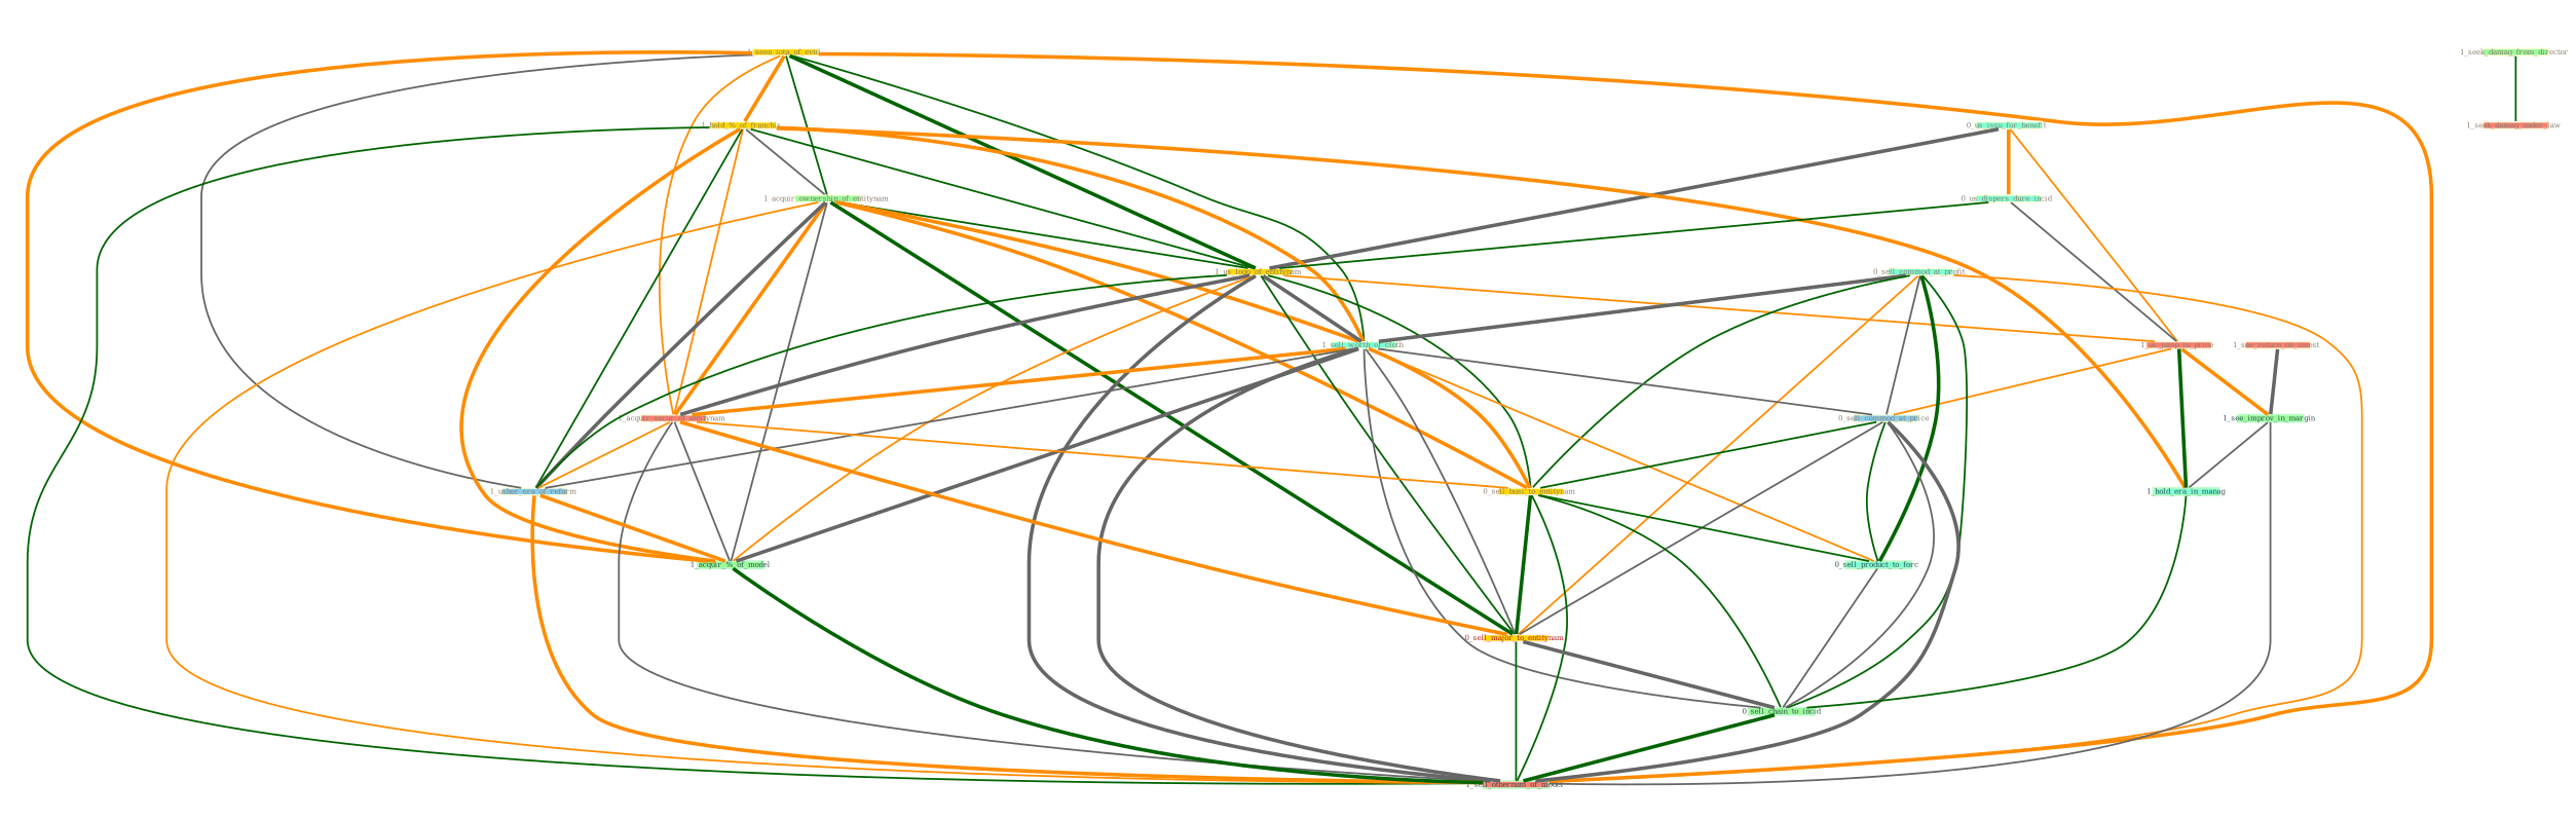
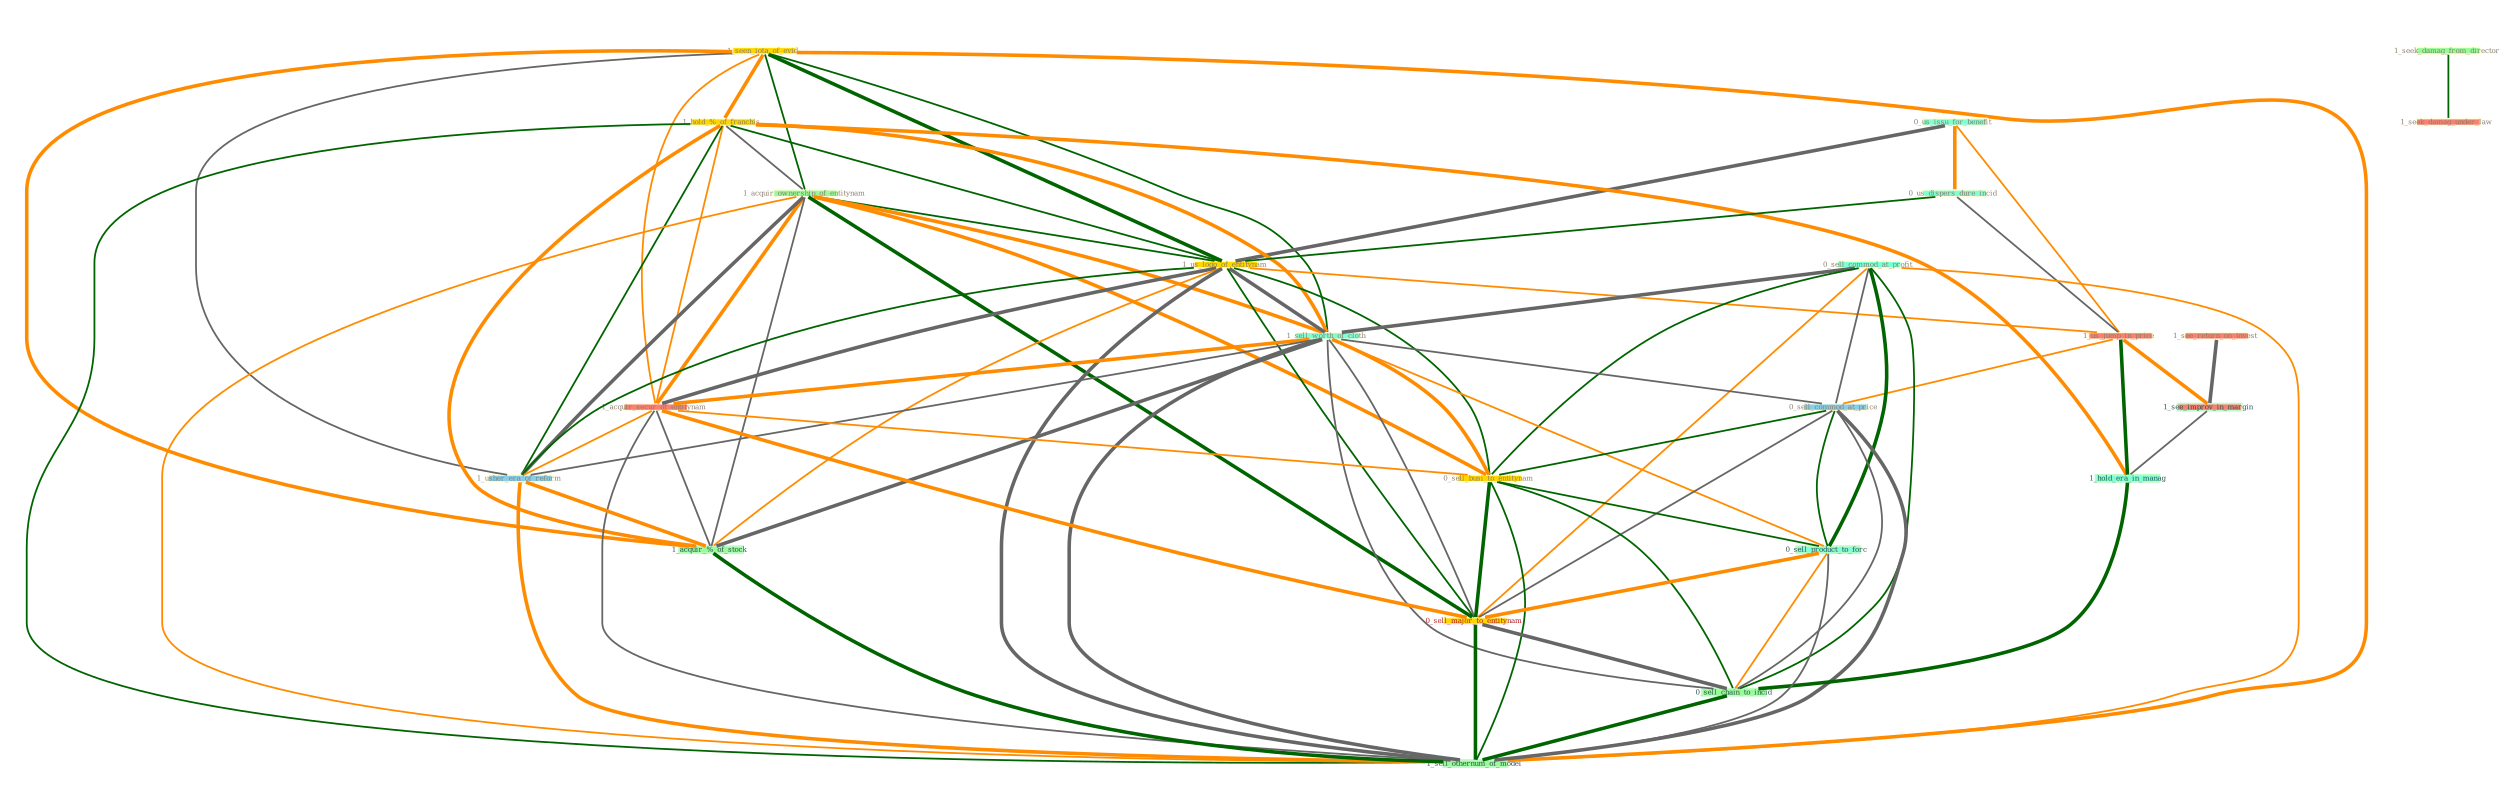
  graph {
    node [color="#ffffe0" fillcolor=aquamarine fixedsize=true fontcolor="#8b7d6b" fontsize=4 shape=polygon style=filled]
    edge [color=darkorange style=solid w=1]
    "1_seen_iota_of_evid " [fillcolor=gold height=.06 width=.5]
    "0_us_issu_for_benefit " [height=.06 width=.5]
    "1_seek_damag_from_director " [fillcolor=palegreen height=.06 width=.5]
    "1_hold_%_of_franchis " [fillcolor=gold height=.06 width=.5]
    "1_acquir_ownership_of_entitynam " [fillcolor=palegreen height=.06 width=.5]
    "1_seek_damag_under_law " [fillcolor=salmon height=.06 width=.5]
    "0_us_dispers_dure_incid " [height=.06 width=.5]
    "1_us_logo_of_entitynam " [fillcolor=gold height=.06 width=.5]
    "1_us_jump_in_price " [fillcolor=salmon height=.06 width=.5]
    "0_sell_commod_at_profit " [height=.06 width=.5]
    "1_sell_worth_of_cloth " [height=.06 width=.5]
    "1_see_return_on_invest " [fillcolor=salmon height=.06 width=.5]
    "1_acquir_secur_of_entitynam " [fillcolor=salmon height=.06 width=.5]
    "0_sell_commod_at_price " [fillcolor=skyblue height=.06 width=.5]
    "1_usher_era_of_reform " [fillcolor=skyblue height=.06 width=.5]
    "0_sell_busi_to_entitynam " [fillcolor=gold height=.06 width=.5]
    "0_sell_major_to_entitynam " [color="#fff0f5" fillcolor=gold fontcolor="#b22222" height=.06 width=.5]
-   "1_acquir_%_of_stock " [color="#BDFCC9" fillcolor=palegreen fontcolor="#2f4f4f" height=.06 width=.5 label="1_acquir_%_of_model"]
-   "1_sell_othernum_of_model " [color="#BDFCC9" fillcolor=salmon fontcolor="#2f4f4f" height=.06 width=.5]
+   "1_acquir_%_of_stock " [color="#BDFCC9" fillcolor=palegreen fontcolor="#2f4f4f" height=.06 width=.5]
+   "1_sell_othernum_of_model " [color="#BDFCC9" fillcolor=palegreen fontcolor="#2f4f4f" height=.06 width=.5]
    n20 [color="#BDFCC9" fontcolor="#2f4f4f" height=.06 label="1_hold_era_in_manag" width=.5]
-   "1_see_improv_in_margin " [color="#BDFCC9" fillcolor=palegreen fontcolor="#2f4f4f" height=.06 width=.5]
+   "1_see_improv_in_margin " [color="#BDFCC9" fillcolor=salmon fontcolor="#2f4f4f" height=.06 width=.5]
    "0_sell_product_to_forc " [color="#BDFCC9" fontcolor="#2f4f4f" height=.06 width=.5]
    n23 [color="#BDFCC9" fillcolor=palegreen fontcolor="#2f4f4f" height=.06 label="0_sell_chain_to_incid" width=.5]
    subgraph sub_1 {
      "1_seen_iota_of_evid "
      "0_us_issu_for_benefit "
      "1_seek_damag_from_director "
      "1_hold_%_of_franchis "
      "1_acquir_ownership_of_entitynam "
      "1_seek_damag_under_law "
      "0_us_dispers_dure_incid "
      "1_us_logo_of_entitynam "
      "1_us_jump_in_price "
      "0_sell_commod_at_profit "
      "1_sell_worth_of_cloth "
      "1_see_return_on_invest "
      "1_acquir_secur_of_entitynam "
      "0_sell_commod_at_price "
      "1_usher_era_of_reform "
      "0_sell_busi_to_entitynam "
    }
    subgraph sub_2 {
      "0_sell_major_to_entitynam "
    }
    "1_seen_iota_of_evid " -- "1_hold_%_of_franchis " [style=bold]
    "1_seen_iota_of_evid " -- "1_acquir_ownership_of_entitynam " [color=darkgreen]
    "1_seen_iota_of_evid " -- "1_us_logo_of_entitynam " [color=darkgreen style=bold]
    "1_seen_iota_of_evid " -- "1_sell_worth_of_cloth " [color=darkgreen]
    "1_seen_iota_of_evid " -- "1_acquir_secur_of_entitynam "
    "1_seen_iota_of_evid " -- "1_usher_era_of_reform " [color=gray40]
    "1_seen_iota_of_evid " -- "1_acquir_%_of_stock " [style=bold]
    "1_seen_iota_of_evid " -- "1_sell_othernum_of_model " [style=bold]
    "0_us_issu_for_benefit " -- "0_us_dispers_dure_incid " [style=bold]
    "0_us_issu_for_benefit " -- "1_us_logo_of_entitynam " [color=gray40 style=bold]
    "0_us_issu_for_benefit " -- "1_us_jump_in_price "
    "1_seek_damag_from_director " -- "1_seek_damag_under_law " [color=darkgreen w=2]
    "1_hold_%_of_franchis " -- "1_acquir_ownership_of_entitynam " [color=gray40]
    "1_hold_%_of_franchis " -- "1_us_logo_of_entitynam " [color=darkgreen]
    "1_hold_%_of_franchis " -- "1_sell_worth_of_cloth " [style=bold]
    "1_hold_%_of_franchis " -- "1_acquir_secur_of_entitynam "
    "1_hold_%_of_franchis " -- "1_usher_era_of_reform " [color=darkgreen]
    "1_hold_%_of_franchis " -- "1_acquir_%_of_stock " [style=bold w=2]
    "1_hold_%_of_franchis " -- "1_sell_othernum_of_model " [color=darkgreen]
    "1_hold_%_of_franchis " -- n20 [style=bold]
    "1_acquir_ownership_of_entitynam " -- "1_us_logo_of_entitynam " [color=darkgreen w=2]
    "1_acquir_ownership_of_entitynam " -- "1_sell_worth_of_cloth " [style=bold]
    "1_acquir_ownership_of_entitynam " -- "1_acquir_secur_of_entitynam " [style=bold w=3]
    "1_acquir_ownership_of_entitynam " -- "1_usher_era_of_reform " [color=gray40 style=bold]
    "1_acquir_ownership_of_entitynam " -- "0_sell_busi_to_entitynam " [style=bold]
    "1_acquir_ownership_of_entitynam " -- "0_sell_major_to_entitynam " [color=darkgreen style=bold]
    "1_acquir_ownership_of_entitynam " -- "1_acquir_%_of_stock " [color=gray40 w=2]
    "1_acquir_ownership_of_entitynam " -- "1_sell_othernum_of_model "
    "0_us_dispers_dure_incid " -- "1_us_logo_of_entitynam " [color=darkgreen]
    "0_us_dispers_dure_incid " -- "1_us_jump_in_price " [color=gray40]
    "1_us_logo_of_entitynam " -- "1_us_jump_in_price "
    "1_us_logo_of_entitynam " -- "1_sell_worth_of_cloth " [color=gray40 style=bold]
    "1_us_logo_of_entitynam " -- "1_acquir_secur_of_entitynam " [color=gray40 style=bold w=2]
    "1_us_logo_of_entitynam " -- "1_usher_era_of_reform " [color=darkgreen]
    "1_us_logo_of_entitynam " -- "0_sell_busi_to_entitynam " [color=darkgreen]
    "1_us_logo_of_entitynam " -- "0_sell_major_to_entitynam " [color=darkgreen]
    "1_us_logo_of_entitynam " -- "1_acquir_%_of_stock "
    "1_us_logo_of_entitynam " -- "1_sell_othernum_of_model " [color=gray40 style=bold]
    "1_us_jump_in_price " -- "0_sell_commod_at_price "
    "1_us_jump_in_price " -- n20 [color=darkgreen style=bold]
    "1_us_jump_in_price " -- "1_see_improv_in_margin " [style=bold]
    "0_sell_commod_at_profit " -- "1_sell_worth_of_cloth " [color=gray40 style=bold]
    "0_sell_commod_at_profit " -- "0_sell_commod_at_price " [color=gray40 w=3]
    "0_sell_commod_at_profit " -- "0_sell_busi_to_entitynam " [color=darkgreen]
    "0_sell_commod_at_profit " -- "0_sell_major_to_entitynam "
    "0_sell_commod_at_profit " -- "1_sell_othernum_of_model "
    "0_sell_commod_at_profit " -- "0_sell_product_to_forc " [color=darkgreen style=bold]
    "0_sell_commod_at_profit " -- n23 [color=darkgreen]
    "1_sell_worth_of_cloth " -- "1_acquir_secur_of_entitynam " [style=bold]
    "1_sell_worth_of_cloth " -- "0_sell_commod_at_price " [color=gray40]
    "1_sell_worth_of_cloth " -- "1_usher_era_of_reform " [color=gray40]
    "1_sell_worth_of_cloth " -- "0_sell_busi_to_entitynam " [style=bold]
    "1_sell_worth_of_cloth " -- "0_sell_major_to_entitynam " [color=gray40]
    "1_sell_worth_of_cloth " -- "1_acquir_%_of_stock " [color=gray40 style=bold]
    "1_sell_worth_of_cloth " -- "1_sell_othernum_of_model " [color=gray40 style=bold w=2]
    "1_sell_worth_of_cloth " -- "0_sell_product_to_forc "
    "1_sell_worth_of_cloth " -- n23 [color=gray40]
    "1_see_return_on_invest " -- "1_see_improv_in_margin " [color=gray40 style=bold]
    "1_acquir_secur_of_entitynam " -- "1_usher_era_of_reform "
    "1_acquir_secur_of_entitynam " -- "0_sell_busi_to_entitynam "
    "1_acquir_secur_of_entitynam " -- "0_sell_major_to_entitynam " [style=bold]
    "1_acquir_secur_of_entitynam " -- "1_acquir_%_of_stock " [color=gray40 w=2]
    "1_acquir_secur_of_entitynam " -- "1_sell_othernum_of_model " [color=gray40]
    "0_sell_commod_at_price " -- "0_sell_busi_to_entitynam " [color=darkgreen]
    "0_sell_commod_at_price " -- "0_sell_major_to_entitynam " [color=gray40]
    "0_sell_commod_at_price " -- "1_sell_othernum_of_model " [color=gray40 style=bold]
    "0_sell_commod_at_price " -- "0_sell_product_to_forc " [color=darkgreen]
    "0_sell_commod_at_price " -- n23 [color=gray40]
    "1_usher_era_of_reform " -- "1_acquir_%_of_stock " [style=bold]
    "1_usher_era_of_reform " -- "1_sell_othernum_of_model " [style=bold]
    "0_sell_busi_to_entitynam " -- "0_sell_major_to_entitynam " [color=darkgreen style=bold w=3]
    "0_sell_busi_to_entitynam " -- "1_sell_othernum_of_model " [color=darkgreen]
    "0_sell_busi_to_entitynam " -- "0_sell_product_to_forc " [color=darkgreen w=2]
    "0_sell_busi_to_entitynam " -- n23 [color=darkgreen w=2]
-   "0_sell_major_to_entitynam " -- "1_sell_othernum_of_model " [color=darkgreen]
+   "0_sell_major_to_entitynam " -- "1_sell_othernum_of_model " [color=darkgreen style=bold]
    "0_sell_major_to_entitynam " -- n23 [color=gray40 style=bold w=2]
    "1_acquir_%_of_stock " -- "1_sell_othernum_of_model " [color=darkgreen style=bold]
-   n20 -- n23 [color=darkgreen]
+   n20 -- n23 [color=darkgreen style=bold]
    "1_see_improv_in_margin " -- n20 [color=gray40]
-   "1_see_improv_in_margin " -- "1_sell_othernum_of_model " [color=gray40]
-   "0_sell_product_to_forc " -- n23 [color=gray40 w=2]
+   "0_sell_product_to_forc " -- "0_sell_major_to_entitynam " [style=bold w=2]
+   "0_sell_product_to_forc " -- "1_sell_othernum_of_model " [color=gray40]
+   "0_sell_product_to_forc " -- n23 [w=2]
    n23 -- "1_sell_othernum_of_model " [color=darkgreen style=bold]
  }
